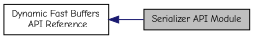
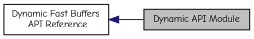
  digraph {
    rankdir=LR
    fontname="Comic Neue"
    node [color=black fontname="Comic Neue" fontsize=10 shape=record style=filled]
-   n1 [fillcolor=grey75 fontcolor=black height=0.2 label="Serializer API Module" width=0.4]
+   n1 [fillcolor=grey75 fontcolor=black height=0.2 label="Dynamic API Module" width=0.4]
    n2 [fillcolor=white height=0.2 label="Dynamic Fast Buffers\l API Reference" width=0.4]
    n2 -> n1 [color=midnightblue dir=back fontname="Comic Neue" fontsize=10 labelfontname=Helvetica labelfontsize=10 shape=plaintext style=solid]
  }
